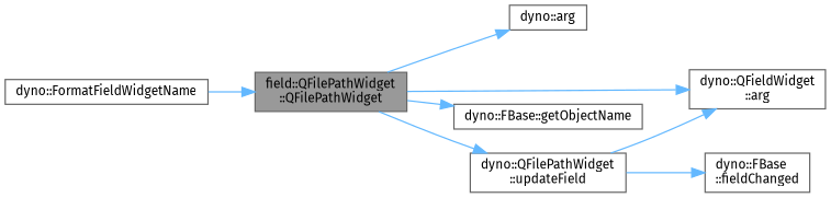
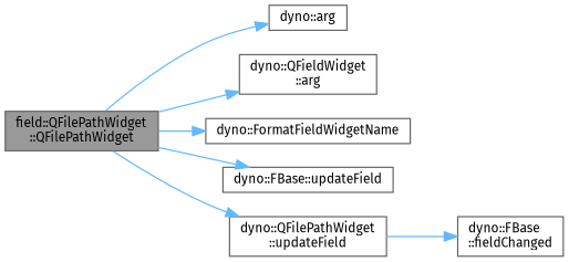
  digraph {
    fontname="Fira Sans"
    rankdir=LR
    node [color=grey40 fillcolor=white fontname="Fira Sans" fontsize=10 shape=box style=filled]
    edge [color=steelblue1 fontname="Fira Sans" fontsize=10 labelfontname=Helvetica labelfontsize=10 style=solid]
    n1 [color=gray40 fillcolor=grey60 fontcolor=black height=0.2 label="field::QFilePathWidget\l::QFilePathWidget" width=0.4]
    n2 [height=0.2 label="dyno::arg" width=0.4]
    n3 [height=0.2 label="dyno::QFieldWidget\l::arg" width=0.4]
    n4 [height=0.2 label="dyno::FormatFieldWidgetName" width=0.4]
-   n5 [height=0.2 label="dyno::FBase::getObjectName" width=0.4]
+   n5 [height=0.2 label="dyno::FBase::updateField" width=0.4]
    n6 [height=0.2 label="dyno::QFilePathWidget\l::updateField" width=0.4]
    n7 [height=0.2 label="dyno::FBase\l::fieldChanged" width=0.4]
    n1 -> n2
    n1 -> n3
-   n4 -> n1
+   n1 -> n4
    n1 -> n5
    n1 -> n6
-   n6 -> n3
    n6 -> n7
  }
